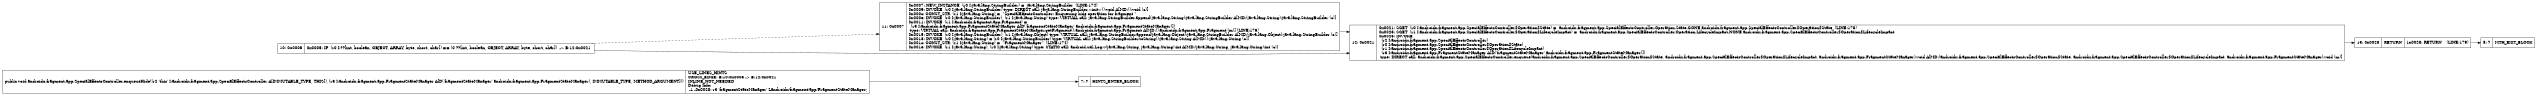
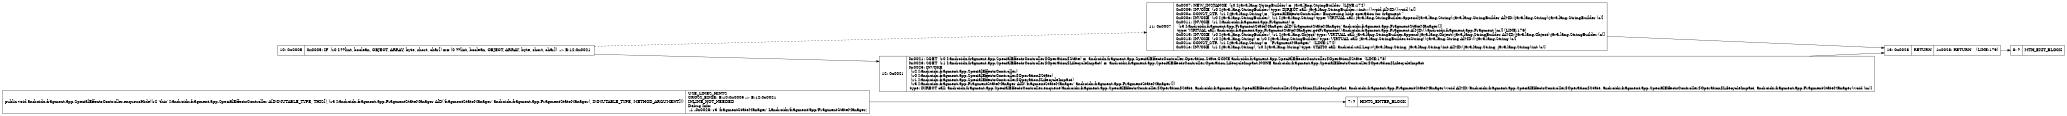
  digraph {
    rankdir=LR
    node [shape=record]
    n1 [label="{7\:\ ?|HINTS_ENTER_BLOCK\l}"]
    n2 [label="{10\:\ 0x0005|0x0005: IF  (r0 I:??[int, boolean, OBJECT, ARRAY, byte, short, char]) == (0 ??[int, boolean, OBJECT, ARRAY, byte, short, char])  \-\> B:12:0x0021 \l}"]
    n3 [label="{11\:\ 0x0007|0x0007: NEW_INSTANCE  (r0 I:java.lang.StringBuilder) =  java.lang.StringBuilder  (LINE:174)\l0x0009: INVOKE  (r0 I:java.lang.StringBuilder) type: DIRECT call: java.lang.StringBuilder.\<init\>():void A[MD:():void (c)]\l0x000c: CONST_STR  (r1 I:java.lang.String) =  \"SpecialEffectsController: Enqueuing hide operation for fragment \" \l0x000e: INVOKE  (r0 I:java.lang.StringBuilder), (r1 I:java.lang.String) type: VIRTUAL call: java.lang.StringBuilder.append(java.lang.String):java.lang.StringBuilder A[MD:(java.lang.String):java.lang.StringBuilder (c)]\l0x0011: INVOKE  (r1 I:androidx.fragment.app.Fragment) = \l  (r3 I:androidx.fragment.app.FragmentStateManager A[D('fragmentStateManager' androidx.fragment.app.FragmentStateManager)])\l type: VIRTUAL call: androidx.fragment.app.FragmentStateManager.getFragment():androidx.fragment.app.Fragment A[MD:():androidx.fragment.app.Fragment (m)] (LINE:176)\l0x0015: INVOKE  (r0 I:java.lang.StringBuilder), (r1 I:java.lang.Object) type: VIRTUAL call: java.lang.StringBuilder.append(java.lang.Object):java.lang.StringBuilder A[MD:(java.lang.Object):java.lang.StringBuilder (c)]\l0x0018: INVOKE  (r0 I:java.lang.String) = (r0 I:java.lang.StringBuilder) type: VIRTUAL call: java.lang.StringBuilder.toString():java.lang.String A[MD:():java.lang.String (c)]\l0x001c: CONST_STR  (r1 I:java.lang.String) =  \"FragmentManager\"  (LINE:174)\l0x001e: INVOKE  (r1 I:java.lang.String), (r0 I:java.lang.String) type: STATIC call: android.util.Log.v(java.lang.String, java.lang.String):int A[MD:(java.lang.String, java.lang.String):int (c)]\l}"]
    n4 [label="{12\:\ 0x0021|0x0021: SGET  (r0 I:androidx.fragment.app.SpecialEffectsController$Operation$State) =  androidx.fragment.app.SpecialEffectsController.Operation.State.GONE androidx.fragment.app.SpecialEffectsController$Operation$State  (LINE:178)\l0x0023: SGET  (r1 I:androidx.fragment.app.SpecialEffectsController$Operation$LifecycleImpact) =  androidx.fragment.app.SpecialEffectsController.Operation.LifecycleImpact.NONE androidx.fragment.app.SpecialEffectsController$Operation$LifecycleImpact \l0x0025: INVOKE  \l  (r2 I:androidx.fragment.app.SpecialEffectsController)\l  (r0 I:androidx.fragment.app.SpecialEffectsController$Operation$State)\l  (r1 I:androidx.fragment.app.SpecialEffectsController$Operation$LifecycleImpact)\l  (r3 I:androidx.fragment.app.FragmentStateManager A[D('fragmentStateManager' androidx.fragment.app.FragmentStateManager)])\l type: DIRECT call: androidx.fragment.app.SpecialEffectsController.enqueue(androidx.fragment.app.SpecialEffectsController$Operation$State, androidx.fragment.app.SpecialEffectsController$Operation$LifecycleImpact, androidx.fragment.app.FragmentStateManager):void A[MD:(androidx.fragment.app.SpecialEffectsController$Operation$State, androidx.fragment.app.SpecialEffectsController$Operation$LifecycleImpact, androidx.fragment.app.FragmentStateManager):void (m)]\l}"]
    n5 [label="{13\:\ 0x0028|RETURN\l|1x0028: RETURN    (LINE:179)\l}"]
    n6 [label="{8\:\ ?|MTH_EXIT_BLOCK\l}"]
    n7 [label="{public void androidx.fragment.app.SpecialEffectsController.enqueueHide((r2 'this' I:androidx.fragment.app.SpecialEffectsController A[IMMUTABLE_TYPE, THIS]), (r3 I:androidx.fragment.app.FragmentStateManager A[D('fragmentStateManager' androidx.fragment.app.FragmentStateManager), IMMUTABLE_TYPE, METHOD_ARGUMENT]))  | USE_LINES_HINTS\lCROSS_EDGE: B:10:0x0005 \-\> B:12:0x0021\lINLINE_NOT_NEEDED\lDebug Info:\l  \-1 \-0x0028: r3 'fragmentStateManager' Landroidx\/fragment\/app\/FragmentStateManager;\l}"]
    n2 -> n3 [style=dashed]
    n2 -> n4
-   n3 -> n4
+   n3 -> n5
    n4 -> n5
    n5 -> n6
    n7 -> n1
  }
